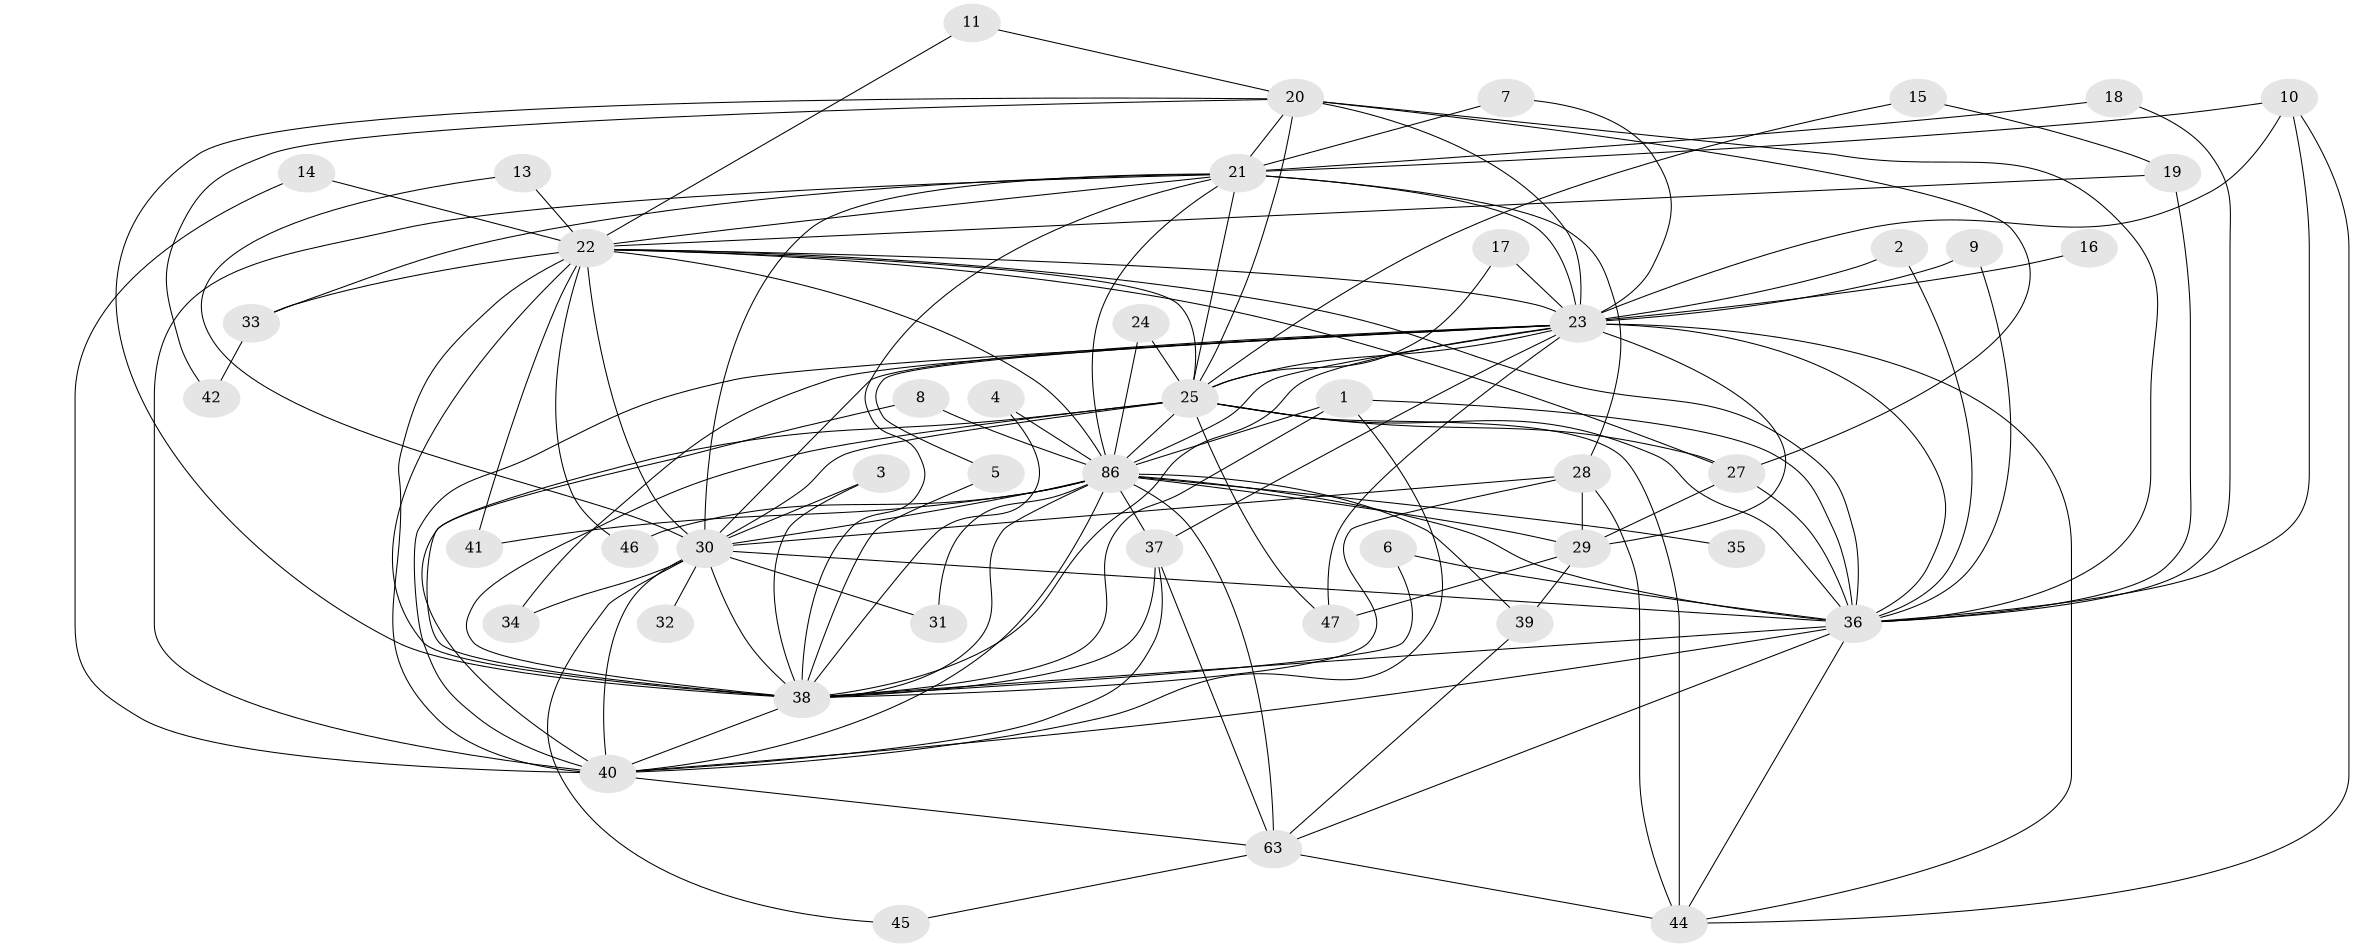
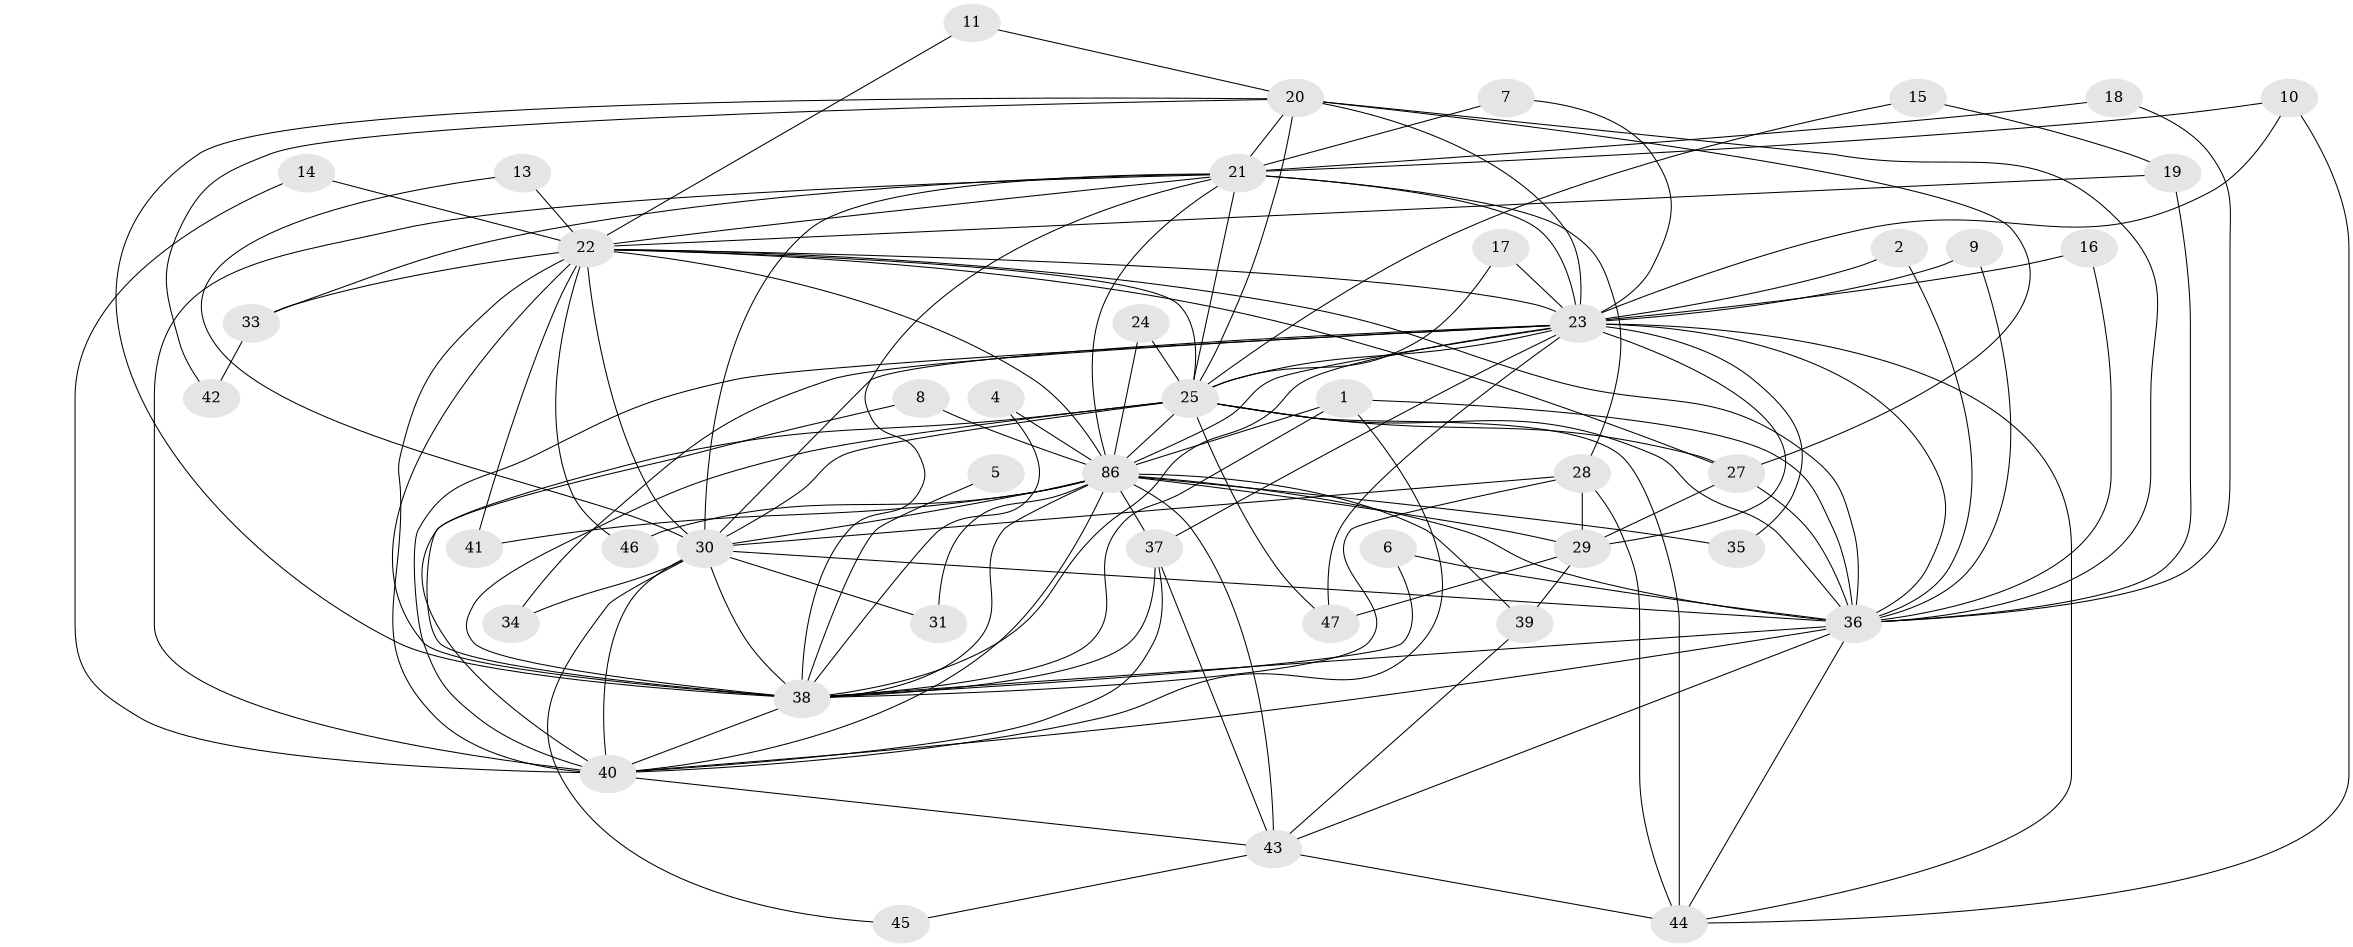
  graph {
    node [color=gray90 style=filled]
    edge [weight=1.0]
    n1 [label=86]
    1
    36
    38
    40
    30
    41
    46
    29
    35
    37
    31
    39
-   43 [label=63]
+   43
    44
    2
    23
    25
    34
    47
-   3
-   32
    45
    4
    5
    6
    7
    21
    22
    28
    33
    8
    9
    10
    11
    20
    27
    42
    15
    19
    13
    14
    16
    17
    18
    24
    n1 -- 36 [weight=2.0]
    n1 -- 38
    n1 -- 40
    n1 -- 30 [weight=2.0]
    n1 -- 41
    n1 -- 46
    n1 -- 29
    n1 -- 35
    n1 -- 37 [weight=2.0]
    n1 -- 31
    n1 -- 39
    n1 -- 43
    1 -- n1
    1 -- 36
    1 -- 38
    1 -- 40
    36 -- 38
    36 -- 40
    36 -- 43
    36 -- 44
    38 -- 40
    40 -- 43
    30 -- 36 [weight=2.0]
    30 -- 38 [weight=2.0]
    30 -- 40 [weight=2.0]
    30 -- 31
    30 -- 34
-   30 -- 32 [weight=2.0]
    30 -- 45
    29 -- 39
    29 -- 47
    37 -- 38
    37 -- 40
    37 -- 43
    39 -- 43
    43 -- 44
    43 -- 45
    2 -- 36
    2 -- 23
    23 -- n1 [weight=2.0]
    23 -- 36 [weight=2.0]
    23 -- 38 [weight=2.0]
    23 -- 40 [weight=2.0]
    23 -- 30 [weight=2.0]
    23 -- 29
-   23 -- 5
+   23 -- 35
    23 -- 37 [weight=2.0]
    23 -- 44
    23 -- 25 [weight=2.0]
    23 -- 34
    23 -- 47
    25 -- n1
    25 -- 36 [weight=3.0]
    25 -- 38
    25 -- 40
    25 -- 30
    25 -- 44 [weight=2.0]
    25 -- 47
    25 -- 27
-   3 -- 38
-   3 -- 30
    4 -- n1
    4 -- 38
    5 -- 38
    6 -- 36
    6 -- 38
    7 -- 23
    7 -- 21
    21 -- n1
    21 -- 38
    21 -- 40
    21 -- 30
    21 -- 23 [weight=2.0]
    21 -- 25 [weight=3.0]
    21 -- 22
    21 -- 28
    21 -- 33
    22 -- n1
    22 -- 36 [weight=2.0]
    22 -- 38 [weight=3.0]
    22 -- 40
    22 -- 30 [weight=2.0]
    22 -- 41
    22 -- 46
    22 -- 23 [weight=2.0]
    22 -- 25
    22 -- 33
    22 -- 27
    28 -- 38
    28 -- 30
    28 -- 29
    28 -- 44
    33 -- 42
    8 -- n1
    8 -- 38
    9 -- 36
    9 -- 23
-   10 -- 36
+   16 -- 36
    10 -- 44
    10 -- 23
    10 -- 21
    11 -- 22
    11 -- 20
    20 -- 36 [weight=2.0]
    20 -- 38
    20 -- 23
    20 -- 25
    20 -- 21
    20 -- 27
    20 -- 42
    27 -- 36
    27 -- 29
    15 -- 25
    15 -- 19
    19 -- 36
    19 -- 22
    13 -- 30
    13 -- 22
    14 -- 40
    14 -- 22
    16 -- 23 [weight=2.0]
    17 -- 23 [weight=2.0]
    17 -- 25
    18 -- 36
    18 -- 21
    24 -- n1
    24 -- 25
  }
